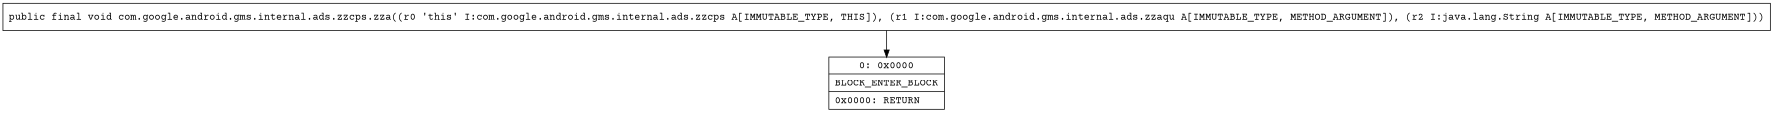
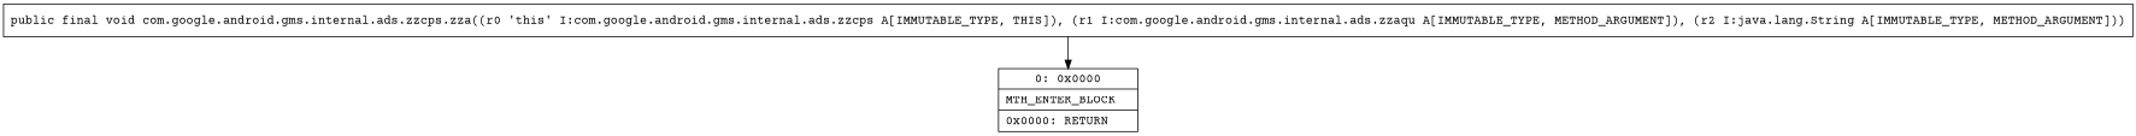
  digraph {
    fontname="Courier Prime"
    node [shape=record fontname="Courier Prime"]
-   n1 [label="{0\:\ 0x0000|BLOCK_ENTER_BLOCK\l|0x0000: RETURN   \l}"]
+   n1 [label="{0\:\ 0x0000|MTH_ENTER_BLOCK\l|0x0000: RETURN   \l}"]
    n2 [label="{public final void com.google.android.gms.internal.ads.zzcps.zza((r0 'this' I:com.google.android.gms.internal.ads.zzcps A[IMMUTABLE_TYPE, THIS]), (r1 I:com.google.android.gms.internal.ads.zzaqu A[IMMUTABLE_TYPE, METHOD_ARGUMENT]), (r2 I:java.lang.String A[IMMUTABLE_TYPE, METHOD_ARGUMENT])) }"]
    n2 -> n1 [fontname="Courier Prime"]
  }
